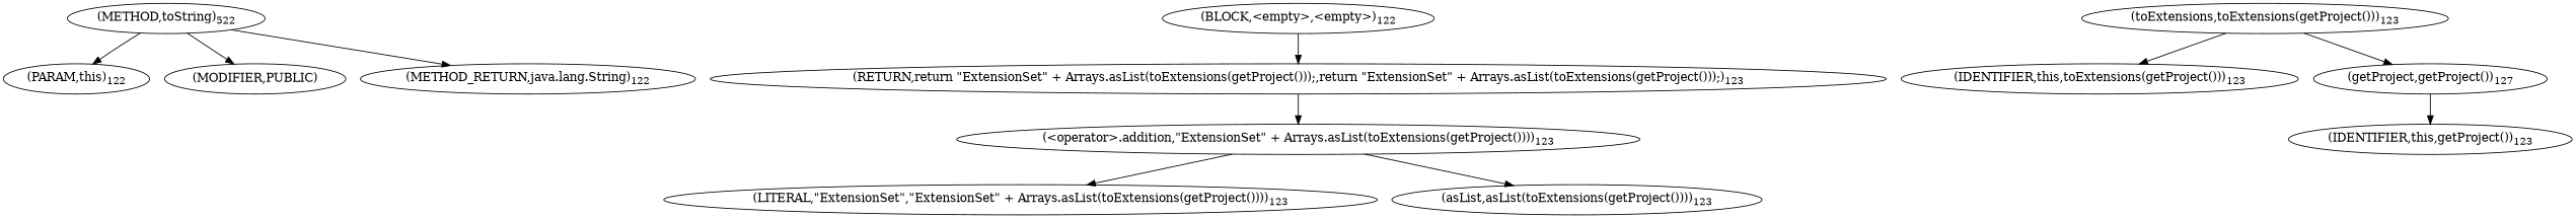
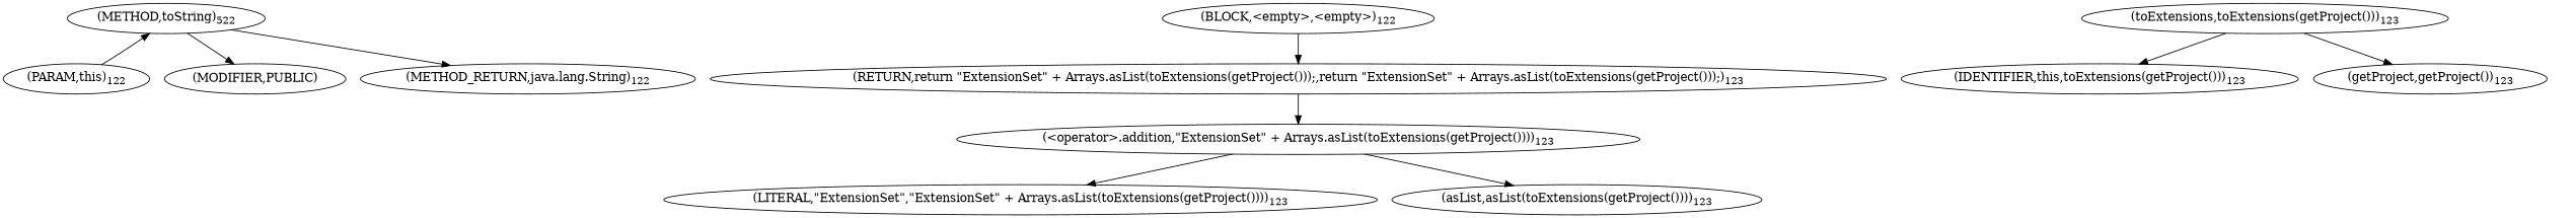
  digraph {
    n1 [label=<(METHOD,toString)<SUB>522</SUB>>]
    n2 [label=<(PARAM,this)<SUB>122</SUB>>]
    n3 [label=<(MODIFIER,PUBLIC)>]
    n4 [label=<(METHOD_RETURN,java.lang.String)<SUB>122</SUB>>]
    n5 [label=<(BLOCK,&lt;empty&gt;,&lt;empty&gt;)<SUB>122</SUB>>]
    n6 [label=<(RETURN,return &quot;ExtensionSet&quot; + Arrays.asList(toExtensions(getProject()));,return &quot;ExtensionSet&quot; + Arrays.asList(toExtensions(getProject()));)<SUB>123</SUB>>]
    n7 [label=<(&lt;operator&gt;.addition,&quot;ExtensionSet&quot; + Arrays.asList(toExtensions(getProject())))<SUB>123</SUB>>]
    n8 [label=<(LITERAL,&quot;ExtensionSet&quot;,&quot;ExtensionSet&quot; + Arrays.asList(toExtensions(getProject())))<SUB>123</SUB>>]
    n9 [label=<(asList,asList(toExtensions(getProject())))<SUB>123</SUB>>]
    n10 [label=<(toExtensions,toExtensions(getProject()))<SUB>123</SUB>>]
    n11 [label=<(IDENTIFIER,this,toExtensions(getProject()))<SUB>123</SUB>>]
-   n12 [label=<(getProject,getProject())<SUB>127</SUB>>]
-   n13 [label=<(IDENTIFIER,this,getProject())<SUB>123</SUB>>]
-   n1 -> n2
+   n12 [label=<(getProject,getProject())<SUB>123</SUB>>]
+   n2 -> n1
    n1 -> n3
    n1 -> n4
    n5 -> n6
    n6 -> n7
    n7 -> n8
    n7 -> n9
    n10 -> n11
    n10 -> n12
-   n12 -> n13
  }
